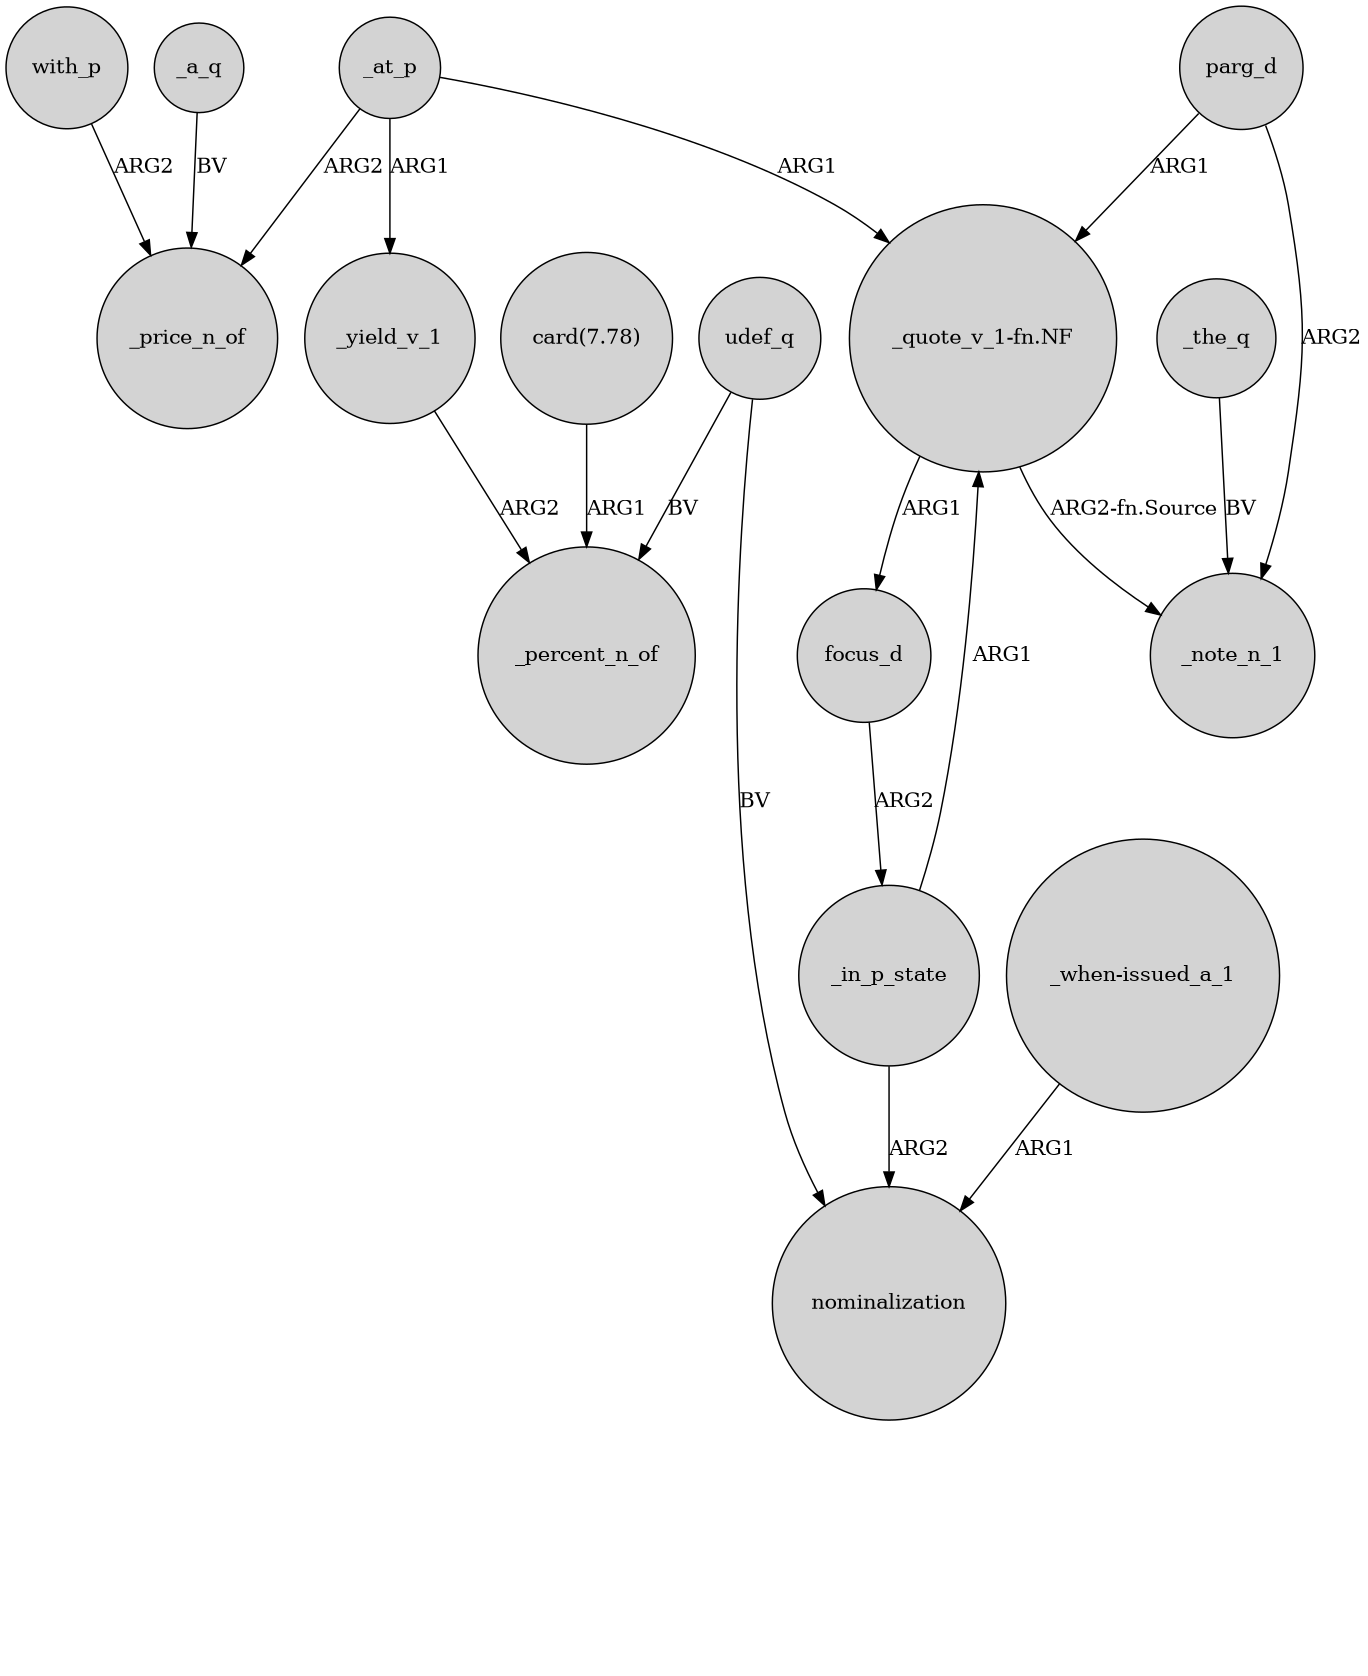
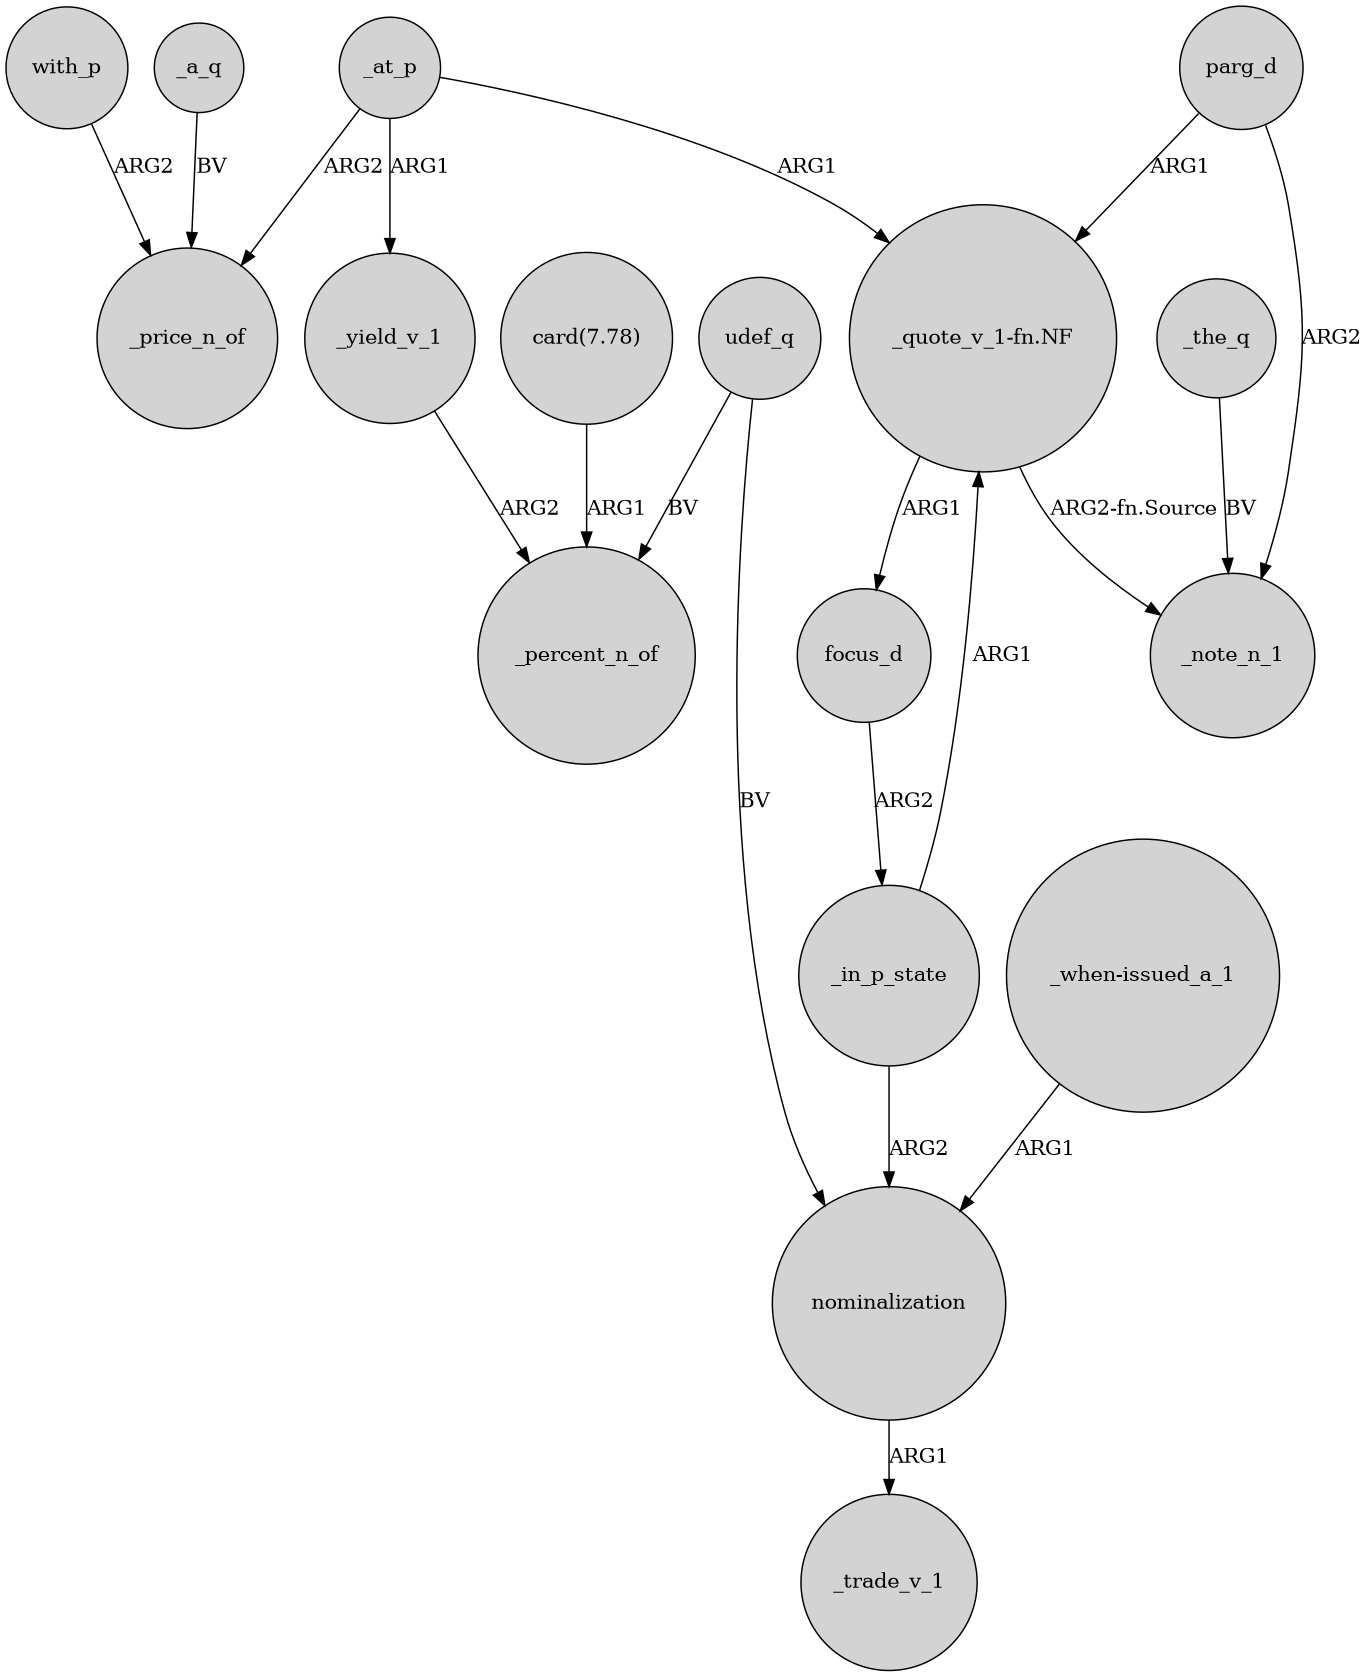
  digraph {
    node [shape=circle style=filled]
    with_p
    _price_n_of
    _yield_v_1
    _percent_n_of
    focus_d
    _in_p_state
    "_quote_v_1-fn.NF"
    nominalization
    _note_n_1
+   _trade_v_1
    _at_p
    _the_q
    parg_d
    "card(7.78)"
    udef_q
    "_when-issued_a_1"
    _a_q
    with_p -> _price_n_of [label=ARG2]
    _yield_v_1 -> _percent_n_of [label=ARG2]
    focus_d -> _in_p_state [label=ARG2]
    _in_p_state -> "_quote_v_1-fn.NF" [label=ARG1]
    _in_p_state -> nominalization [label=ARG2]
    "_quote_v_1-fn.NF" -> focus_d [label=ARG1]
    "_quote_v_1-fn.NF" -> _note_n_1 [label="ARG2-fn.Source"]
+   nominalization -> _trade_v_1 [label=ARG1]
    _at_p -> _price_n_of [label=ARG2]
    _at_p -> _yield_v_1 [label=ARG1]
    _at_p -> "_quote_v_1-fn.NF" [label=ARG1]
    _the_q -> _note_n_1 [label=BV]
    parg_d -> "_quote_v_1-fn.NF" [label=ARG1]
    parg_d -> _note_n_1 [label=ARG2]
    "card(7.78)" -> _percent_n_of [label=ARG1]
    udef_q -> _percent_n_of [label=BV]
    udef_q -> nominalization [label=BV]
    "_when-issued_a_1" -> nominalization [label=ARG1]
    _a_q -> _price_n_of [label=BV]
  }
